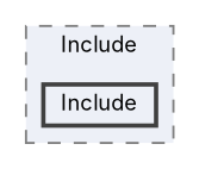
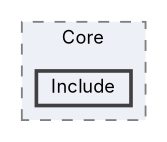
  digraph {
    compound=true
    fontname=Inter
    n1 [color=grey25 fillcolor="#edf0f7" fontname=Inter fontsize=10 height=0.2 label=Include shape=box style="filled,bold" width=0.4]
    subgraph cluster_1 {
      bgcolor="#edf0f7"
      fontsize=10
-     label=Include
+     label=Core
      pencolor=grey50
      style="filled,dashed"
      n1
    }
  }
